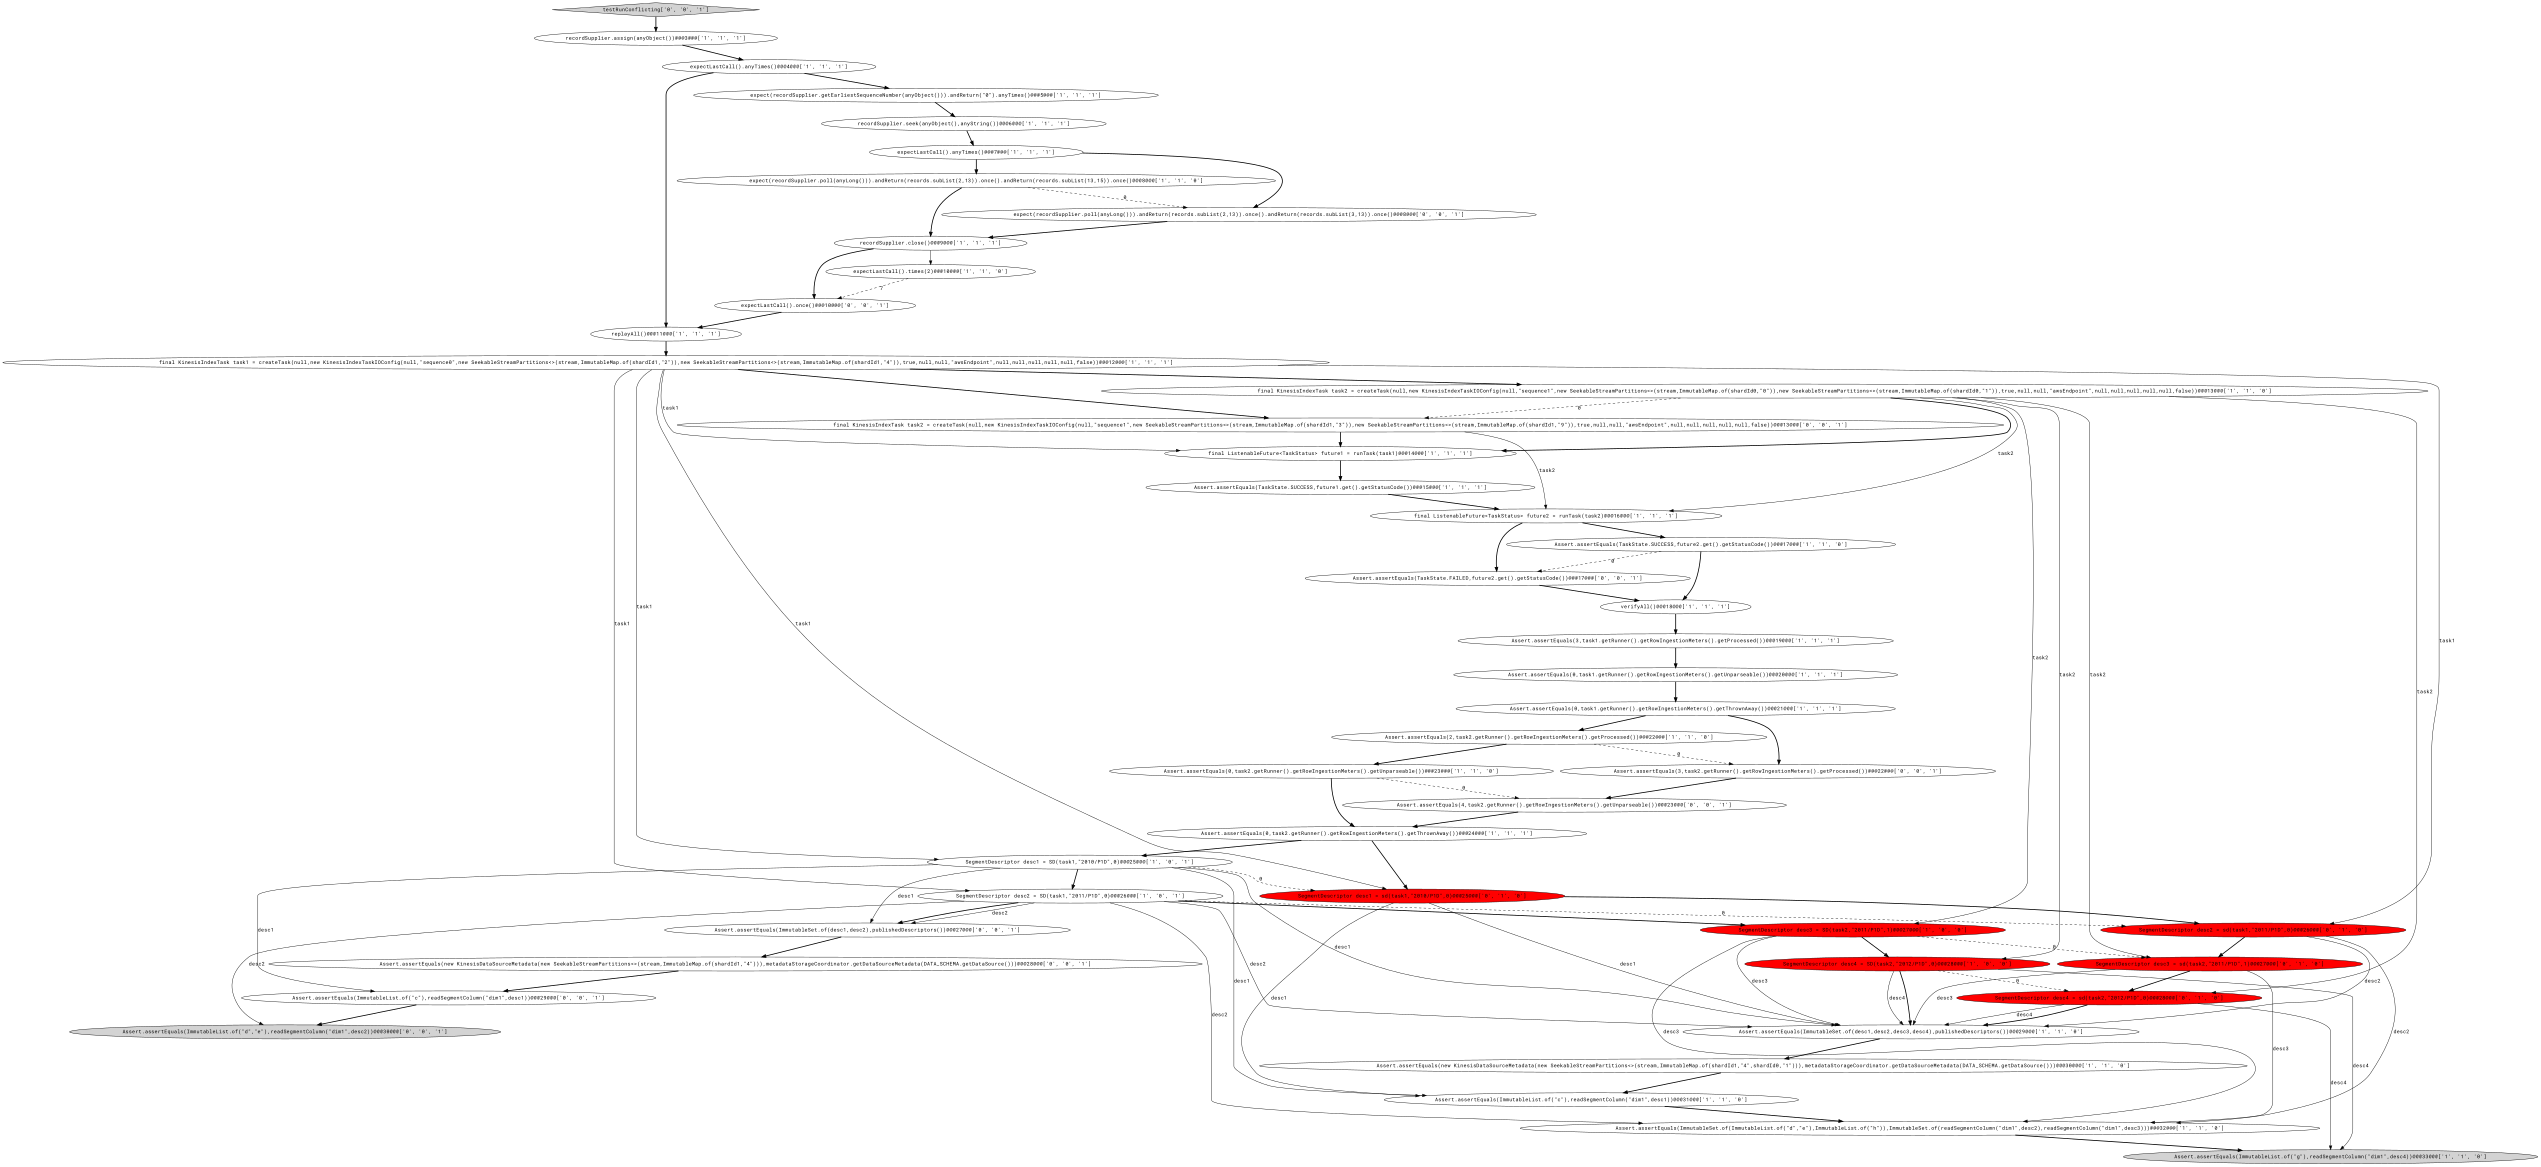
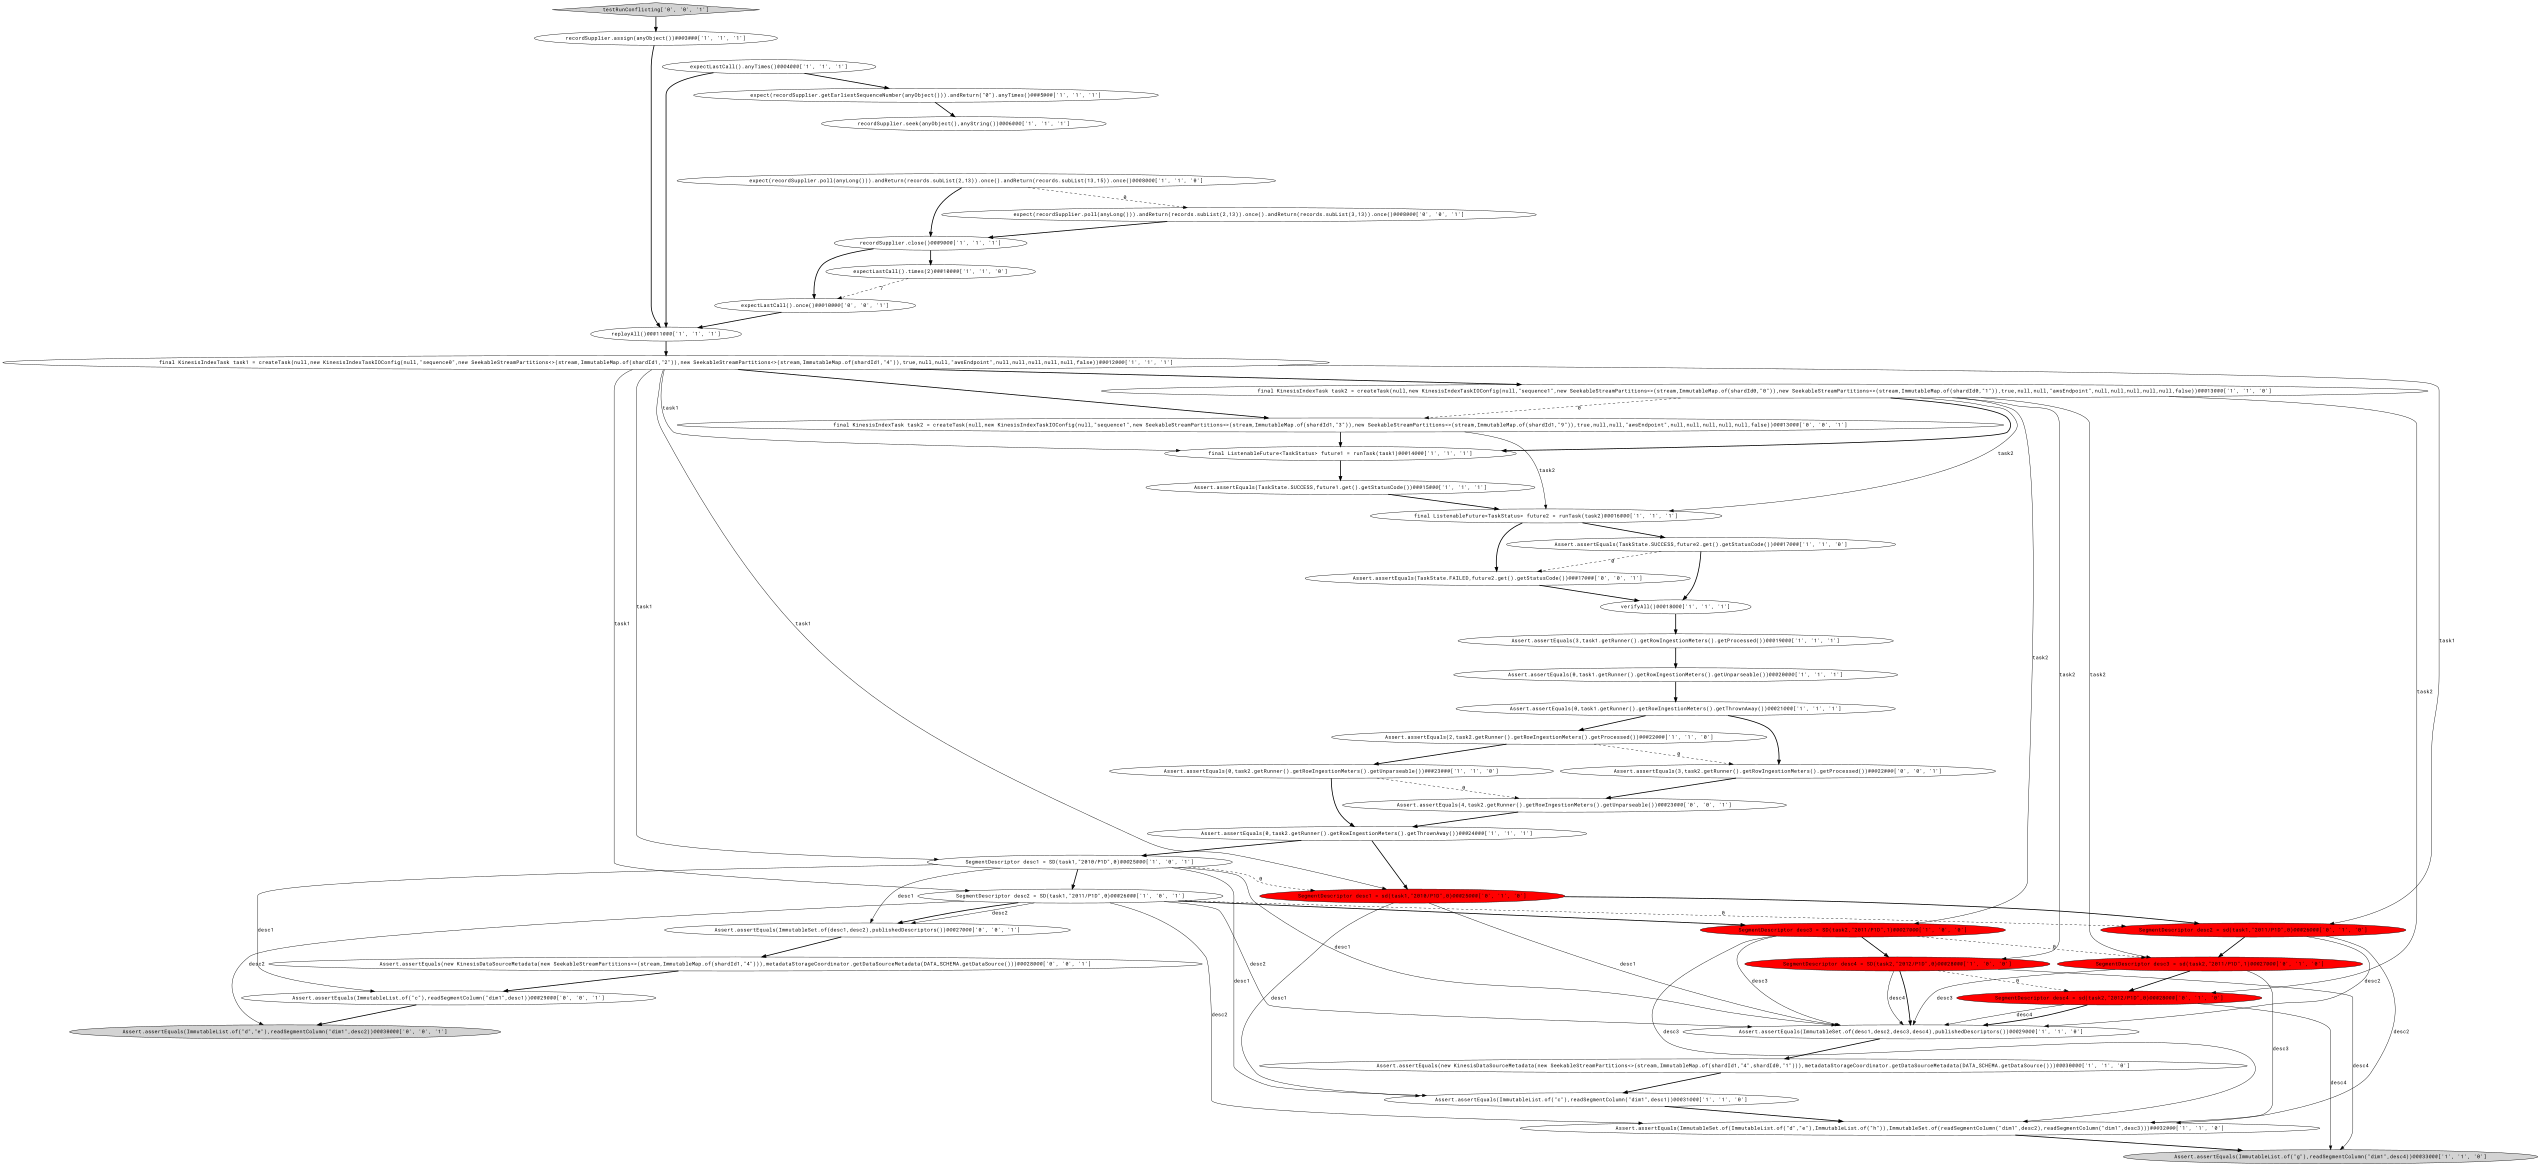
  digraph {
    fontname="Roboto Mono"
    node [fillcolor=white fontname="Roboto Mono" shape=ellipse style=filled]
    edge [fontname="Roboto Mono" style=bold]
    n1 [label="Assert.assertEquals(0,task1.getRunner().getRowIngestionMeters().getThrownAway())@@@21@@@['1', '1', '1']"]
    n2 [label="Assert.assertEquals(3,task2.getRunner().getRowIngestionMeters().getProcessed())@@@22@@@['0', '0', '1']"]
    n3 [label="Assert.assertEquals(2,task2.getRunner().getRowIngestionMeters().getProcessed())@@@22@@@['1', '1', '0']"]
    n4 [label="Assert.assertEquals(4,task2.getRunner().getRowIngestionMeters().getUnparseable())@@@23@@@['0', '0', '1']"]
    n5 [label="Assert.assertEquals(0,task2.getRunner().getRowIngestionMeters().getUnparseable())@@@23@@@['1', '1', '0']"]
    n6 [label="Assert.assertEquals(0,task2.getRunner().getRowIngestionMeters().getThrownAway())@@@24@@@['1', '1', '1']"]
    n7 [label="Assert.assertEquals(0,task1.getRunner().getRowIngestionMeters().getUnparseable())@@@20@@@['1', '1', '1']"]
    n8 [label="expectLastCall().times(2)@@@10@@@['1', '1', '0']"]
    n9 [label="expectLastCall().once()@@@10@@@['0', '0', '1']"]
    n10 [label="replayAll()@@@11@@@['1', '1', '1']"]
    n11 [label="final KinesisIndexTask task1 = createTask(null,new KinesisIndexTaskIOConfig(null,\"sequence0\",new SeekableStreamPartitions<>(stream,ImmutableMap.of(shardId1,\"2\")),new SeekableStreamPartitions<>(stream,ImmutableMap.of(shardId1,\"4\")),true,null,null,\"awsEndpoint\",null,null,null,null,null,false))@@@12@@@['1', '1', '1']"]
    n12 [label="SegmentDescriptor desc1 = SD(task1,\"2010/P1D\",0)@@@25@@@['1', '0', '1']"]
    n13 [fillcolor=red label="SegmentDescriptor desc1 = sd(task1,\"2010/P1D\",0)@@@25@@@['0', '1', '0']"]
    n14 [label="Assert.assertEquals(new KinesisDataSourceMetadata(new SeekableStreamPartitions<>(stream,ImmutableMap.of(shardId1,\"4\",shardId0,\"1\"))),metadataStorageCoordinator.getDataSourceMetadata(DATA_SCHEMA.getDataSource()))@@@30@@@['1', '1', '0']"]
    n15 [label="Assert.assertEquals(ImmutableList.of(\"c\"),readSegmentColumn(\"dim1\",desc1))@@@31@@@['1', '1', '0']"]
    n16 [label="Assert.assertEquals(ImmutableSet.of(ImmutableList.of(\"d\",\"e\"),ImmutableList.of(\"h\")),ImmutableSet.of(readSegmentColumn(\"dim1\",desc2),readSegmentColumn(\"dim1\",desc3)))@@@32@@@['1', '1', '0']"]
    n17 [fillcolor=lightgray label="Assert.assertEquals(ImmutableList.of(\"g\"),readSegmentColumn(\"dim1\",desc4))@@@33@@@['1', '1', '0']"]
    n18 [label="final KinesisIndexTask task2 = createTask(null,new KinesisIndexTaskIOConfig(null,\"sequence1\",new SeekableStreamPartitions<>(stream,ImmutableMap.of(shardId1,\"3\")),new SeekableStreamPartitions<>(stream,ImmutableMap.of(shardId1,\"9\")),true,null,null,\"awsEndpoint\",null,null,null,null,null,false))@@@13@@@['0', '0', '1']"]
    n19 [label="final ListenableFuture<TaskStatus> future2 = runTask(task2)@@@16@@@['1', '1', '1']"]
    n20 [label="final ListenableFuture<TaskStatus> future1 = runTask(task1)@@@14@@@['1', '1', '1']"]
    n21 [label="Assert.assertEquals(TaskState.SUCCESS,future2.get().getStatusCode())@@@17@@@['1', '1', '0']"]
    n22 [label="Assert.assertEquals(TaskState.FAILED,future2.get().getStatusCode())@@@17@@@['0', '0', '1']"]
    n23 [label="Assert.assertEquals(TaskState.SUCCESS,future1.get().getStatusCode())@@@15@@@['1', '1', '1']"]
    n24 [label="Assert.assertEquals(ImmutableSet.of(desc1,desc2,desc3,desc4),publishedDescriptors())@@@29@@@['1', '1', '0']"]
    n25 [label="final KinesisIndexTask task2 = createTask(null,new KinesisIndexTaskIOConfig(null,\"sequence1\",new SeekableStreamPartitions<>(stream,ImmutableMap.of(shardId0,\"0\")),new SeekableStreamPartitions<>(stream,ImmutableMap.of(shardId0,\"1\")),true,null,null,\"awsEndpoint\",null,null,null,null,null,false))@@@13@@@['1', '1', '0']"]
    n26 [fillcolor=red label="SegmentDescriptor desc3 = SD(task2,\"2011/P1D\",1)@@@27@@@['1', '0', '0']"]
    n27 [fillcolor=red label="SegmentDescriptor desc4 = SD(task2,\"2012/P1D\",0)@@@28@@@['1', '0', '0']"]
    n28 [fillcolor=red label="SegmentDescriptor desc3 = sd(task2,\"2011/P1D\",1)@@@27@@@['0', '1', '0']"]
    n29 [fillcolor=red label="SegmentDescriptor desc4 = sd(task2,\"2012/P1D\",0)@@@28@@@['0', '1', '0']"]
    n30 [label="expect(recordSupplier.getEarliestSequenceNumber(anyObject())).andReturn(\"0\").anyTimes()@@@5@@@['1', '1', '1']"]
    n31 [label="recordSupplier.seek(anyObject(),anyString())@@@6@@@['1', '1', '1']"]
-   n32 [label="expectLastCall().anyTimes()@@@7@@@['1', '1', '1']"]
    n33 [label="SegmentDescriptor desc2 = SD(task1,\"2011/P1D\",0)@@@26@@@['1', '0', '1']"]
    n34 [label="Assert.assertEquals(ImmutableList.of(\"c\"),readSegmentColumn(\"dim1\",desc1))@@@29@@@['0', '0', '1']"]
    n35 [label="Assert.assertEquals(ImmutableSet.of(desc1,desc2),publishedDescriptors())@@@27@@@['0', '0', '1']"]
    n36 [fillcolor=red label="SegmentDescriptor desc2 = sd(task1,\"2011/P1D\",0)@@@26@@@['0', '1', '0']"]
    n37 [label="verifyAll()@@@18@@@['1', '1', '1']"]
    n38 [label="Assert.assertEquals(3,task1.getRunner().getRowIngestionMeters().getProcessed())@@@19@@@['1', '1', '1']"]
    n39 [label="expectLastCall().anyTimes()@@@4@@@['1', '1', '1']"]
    n40 [label="recordSupplier.close()@@@9@@@['1', '1', '1']"]
    n41 [label="recordSupplier.assign(anyObject())@@@3@@@['1', '1', '1']"]
    n42 [fillcolor=lightgray label="Assert.assertEquals(ImmutableList.of(\"d\",\"e\"),readSegmentColumn(\"dim1\",desc2))@@@30@@@['0', '0', '1']"]
    n43 [label="Assert.assertEquals(new KinesisDataSourceMetadata(new SeekableStreamPartitions<>(stream,ImmutableMap.of(shardId1,\"4\"))),metadataStorageCoordinator.getDataSourceMetadata(DATA_SCHEMA.getDataSource()))@@@28@@@['0', '0', '1']"]
    n44 [label="expect(recordSupplier.poll(anyLong())).andReturn(records.subList(2,13)).once().andReturn(records.subList(3,13)).once()@@@8@@@['0', '0', '1']"]
    n45 [label="expect(recordSupplier.poll(anyLong())).andReturn(records.subList(2,13)).once().andReturn(records.subList(13,15)).once()@@@8@@@['1', '1', '0']"]
    n46 [fillcolor=lightgray label="testRunConflicting['0', '0', '1']" shape=diamond]
    n1 -> n2
    n1 -> n3
    n2 -> n4
    n3 -> n2 [label=0 style=dashed]
    n3 -> n5
    n4 -> n6
    n5 -> n4 [label=0 style=dashed]
    n5 -> n6
    n6 -> n12
    n6 -> n13
    n7 -> n1
    n8 -> n9 [label=7 style=dashed]
    n9 -> n10
    n10 -> n11
    n11 -> n12 [label=task1 style=solid]
    n11 -> n13 [label=task1 style=solid]
    n11 -> n18
    n11 -> n20 [label=task1 style=solid]
    n11 -> n25
    n11 -> n33 [label=task1 style=solid]
    n11 -> n36 [label=task1 style=solid]
    n12 -> n13 [label=0 style=dashed]
    n12 -> n15 [label=desc1 style=solid]
    n12 -> n24 [label=desc1 style=solid]
    n12 -> n33
    n12 -> n34 [label=desc1 style=solid]
    n12 -> n35 [label=desc1 style=solid]
    n13 -> n15 [label=desc1 style=solid]
    n13 -> n24 [label=desc1 style=solid]
    n13 -> n36
    n14 -> n15
    n15 -> n16
    n16 -> n17
    n18 -> n19 [label=task2 style=solid]
    n18 -> n20
    n19 -> n21
    n19 -> n22
    n20 -> n23
    n21 -> n22 [label=0 style=dashed]
    n21 -> n37
    n22 -> n37
    n23 -> n19
    n24 -> n14
    n25 -> n18 [label=0 style=dashed]
    n25 -> n19 [label=task2 style=solid]
    n25 -> n20
    n25 -> n26 [label=task2 style=solid]
    n25 -> n27 [label=task2 style=solid]
    n25 -> n28 [label=task2 style=solid]
    n25 -> n29 [label=task2 style=solid]
    n26 -> n16 [label=desc3 style=solid]
    n26 -> n24 [label=desc3 style=solid]
    n26 -> n27
    n26 -> n28 [label=0 style=dashed]
    n27 -> n17 [label=desc4 style=solid]
    n27 -> n24 [label=desc4 style=solid]
    n27 -> n24
    n27 -> n29 [label=0 style=dashed]
    n28 -> n16 [label=desc3 style=solid]
    n28 -> n24 [label=desc3 style=solid]
    n28 -> n29
    n29 -> n17 [label=desc4 style=solid]
    n29 -> n24
    n29 -> n24 [label=desc4 style=solid]
    n30 -> n31
-   n31 -> n32
-   n32 -> n44
-   n32 -> n45
    n33 -> n16 [label=desc2 style=solid]
    n33 -> n24 [label=desc2 style=solid]
    n33 -> n26
    n33 -> n35
    n33 -> n35 [label=desc2 style=solid]
    n33 -> n36 [label=0 style=dashed]
    n33 -> n42 [label=desc2 style=solid]
    n34 -> n42
    n35 -> n43
    n36 -> n16 [label=desc2 style=solid]
    n36 -> n24 [label=desc2 style=solid]
    n36 -> n28
    n37 -> n38
    n38 -> n7
    n39 -> n10
    n39 -> n30
-   n40 -> n8 [style=solid]
+   n40 -> n8
    n40 -> n9
-   n41 -> n39
+   n41 -> n10
    n43 -> n34
    n44 -> n40
    n45 -> n40
    n45 -> n44 [label=0 style=dashed]
    n46 -> n41
  }
